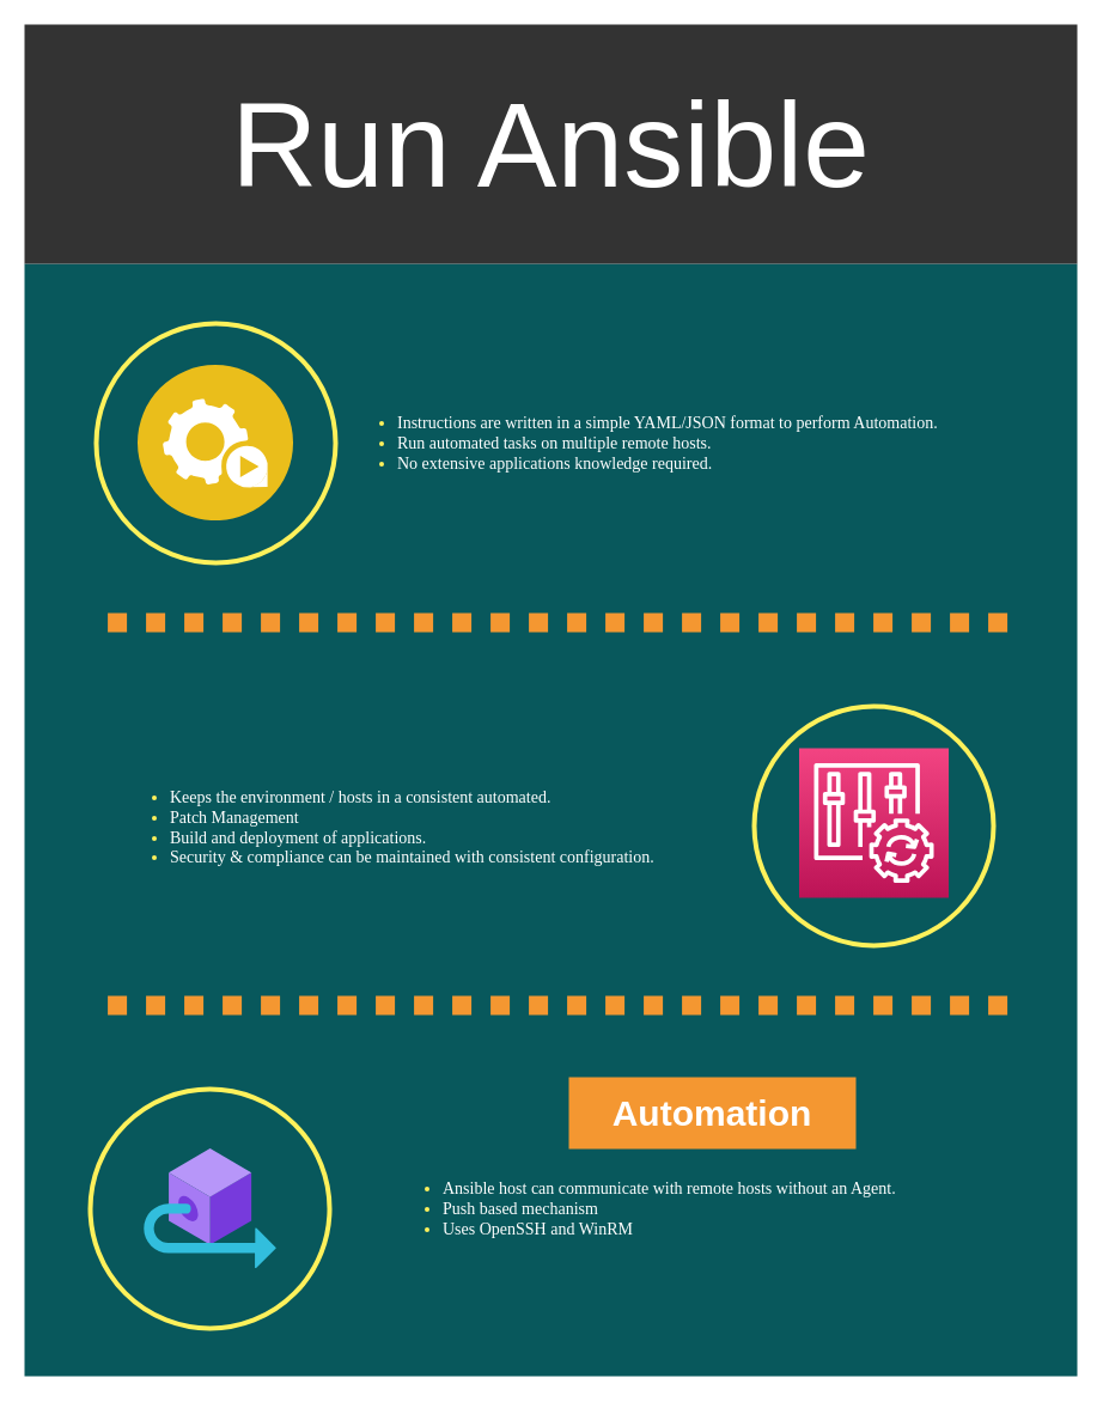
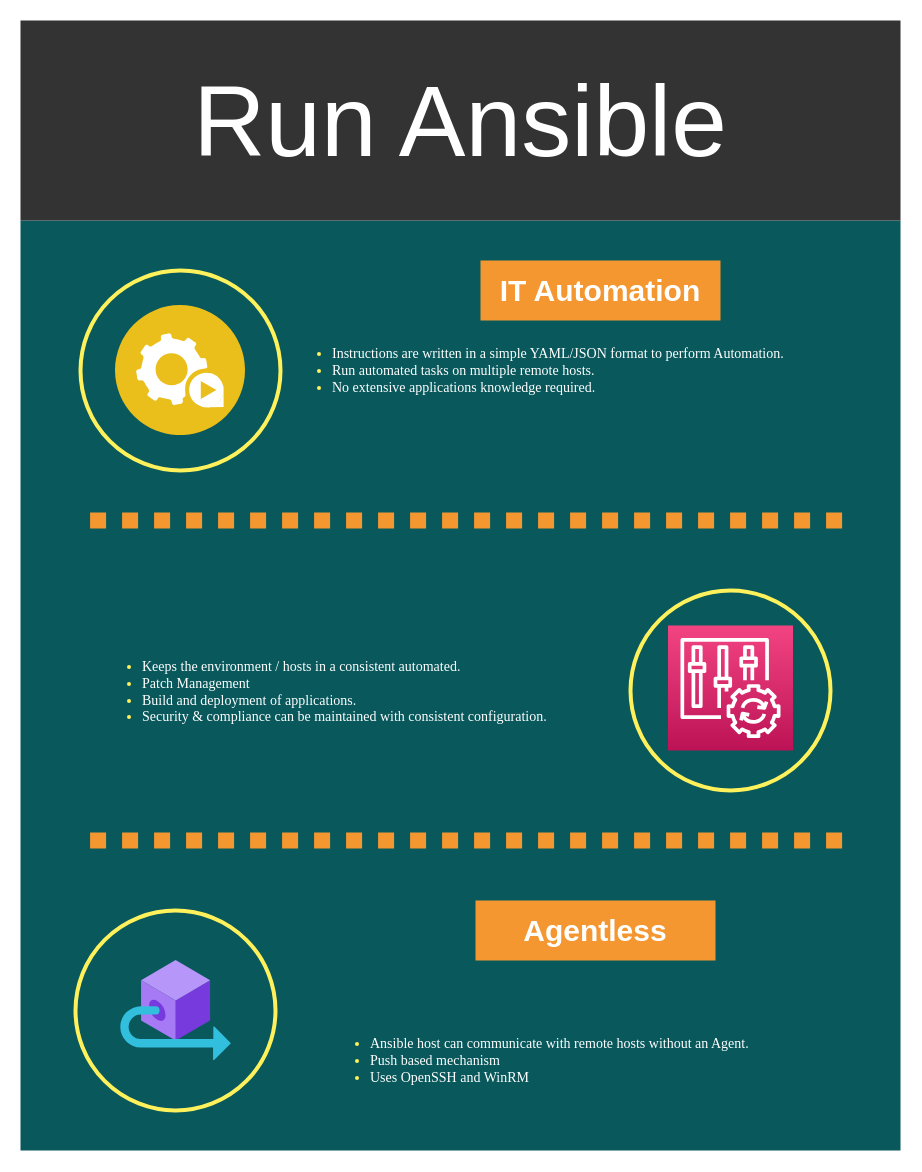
  <mxCell id="0" style=";html=1;" />
  <mxCell id="1" style=";html=1;" parent="0" />
  <mxCell id="2" value="&lt;br&gt;&lt;br&gt;" style="whiteSpace=wrap;html=1;rounded=0;shadow=0;dashed=0;strokeColor=none;strokeWidth=4;fillColor=#08585C;gradientColor=none;fontFamily=Helvetica;fontSize=100;fontColor=#FFFFFF;align=center;" parent="1" vertex="1"><mxGeometry x="20" y="220" width="880" height="930" as="geometry" /></mxCell>
  <mxCell id="3" value="Run Ansible" style="whiteSpace=wrap;html=1;rounded=0;shadow=0;dashed=0;strokeColor=none;strokeWidth=4;fillColor=#333333;gradientColor=none;fontFamily=Helvetica;fontSize=100;fontColor=#FFFFFF;align=center;" parent="1" vertex="1"><mxGeometry x="20" y="20" width="880" height="200" as="geometry" /></mxCell>
  <mxCell id="4" value="" style="ellipse;whiteSpace=wrap;html=1;rounded=0;shadow=0;dashed=0;strokeColor=#FEF15B;strokeWidth=4;fillColor=none;gradientColor=none;fontFamily=Helvetica;fontSize=100;fontColor=#FFFFFF;align=center;" parent="1" vertex="1"><mxGeometry x="80" y="270" width="200" height="200" as="geometry" /></mxCell>
  <mxCell id="5" value="" style="endArrow=none;html=1;dashed=1;dashPattern=1 1;labelBackgroundColor=none;strokeColor=#F49731;fontFamily=Helvetica;fontSize=100;fontColor=#FFFFFF;strokeWidth=16;" parent="1" edge="1"><mxGeometry width="50" height="50" relative="1" as="geometry"><mxPoint x="89.588" y="520" as="sourcePoint" /><mxPoint x="849" y="520" as="targetPoint" /></mxGeometry></mxCell>
+ <mxCell id="6" value="IT Automation" style="whiteSpace=wrap;html=1;rounded=0;shadow=0;dashed=0;strokeColor=none;strokeWidth=4;fillColor=#F49731;gradientColor=none;fontFamily=Helvetica;fontSize=30;fontColor=#FFFFFF;align=center;fontStyle=1" parent="1" vertex="1"><mxGeometry x="480" y="260" width="240" height="60" as="geometry" /></mxCell>
  <mxCell id="7" value="" style="ellipse;whiteSpace=wrap;html=1;rounded=0;shadow=0;dashed=0;strokeColor=#FEF15B;strokeWidth=4;fillColor=none;gradientColor=none;fontFamily=Helvetica;fontSize=100;fontColor=#FFFFFF;align=center;" parent="1" vertex="1"><mxGeometry x="630" y="590" width="200" height="200" as="geometry" /></mxCell>
  <mxCell id="8" value="" style="endArrow=none;html=1;dashed=1;dashPattern=1 1;labelBackgroundColor=none;strokeColor=#F49731;fontFamily=Helvetica;fontSize=100;fontColor=#FFFFFF;strokeWidth=16;" parent="1" edge="1"><mxGeometry width="50" height="50" relative="1" as="geometry"><mxPoint x="89.588" y="840" as="sourcePoint" /><mxPoint x="849" y="840" as="targetPoint" /></mxGeometry></mxCell>
  <mxCell id="9" value="&lt;ul&gt;&lt;li&gt;&lt;font color=&quot;#ffffff&quot;&gt;Instructions are written in a simple YAML/JSON format to perform Automation.&lt;/font&gt;&lt;/li&gt;&lt;li&gt;&lt;font color=&quot;#ffffff&quot;&gt;Run automated tasks on multiple remote hosts.&lt;/font&gt;&lt;/li&gt;&lt;li&gt;&lt;font color=&quot;#ffffff&quot;&gt;No extensive applications knowledge required.&lt;/font&gt;&lt;/li&gt;&lt;/ul&gt;" style="text;spacingTop=-5;fillColor=#ffffff;whiteSpace=wrap;html=1;align=left;fontSize=14;fontFamily=Verdana;fillColor=none;strokeColor=none;rounded=0;shadow=0;dashed=0;fontColor=#FEF15B;" parent="1" vertex="1"><mxGeometry x="290" y="330" width="600" height="80" as="geometry" /></mxCell>
  <mxCell id="10" value="" style="ellipse;whiteSpace=wrap;html=1;rounded=0;shadow=0;dashed=0;strokeColor=#FEF15B;strokeWidth=4;fillColor=none;gradientColor=none;fontFamily=Helvetica;fontSize=100;fontColor=#FFFFFF;align=center;" parent="1" vertex="1"><mxGeometry x="75" y="910" width="200" height="200" as="geometry" /></mxCell>
- <mxCell id="11" value="Automation" style="whiteSpace=wrap;html=1;rounded=0;shadow=0;dashed=0;strokeColor=none;strokeWidth=4;fillColor=#F49731;gradientColor=none;fontFamily=Helvetica;fontSize=30;fontColor=#FFFFFF;align=center;fontStyle=1" parent="1" vertex="1"><mxGeometry x="475" y="900" width="240" height="60" as="geometry" /></mxCell>
+ <mxCell id="11" value="Agentless" style="whiteSpace=wrap;html=1;rounded=0;shadow=0;dashed=0;strokeColor=none;strokeWidth=4;fillColor=#F49731;gradientColor=none;fontFamily=Helvetica;fontSize=30;fontColor=#FFFFFF;align=center;fontStyle=1" parent="1" vertex="1"><mxGeometry x="475" y="900" width="240" height="60" as="geometry" /></mxCell>
  <mxCell id="12" value="" style="aspect=fixed;perimeter=ellipsePerimeter;html=1;align=center;shadow=0;dashed=0;fontColor=#4277BB;labelBackgroundColor=#ffffff;fontSize=12;spacingTop=3;image;image=img/lib/ibm/applications/automation_tools.svg;" vertex="1" parent="1"><mxGeometry x="115" y="305" width="130" height="130" as="geometry" /></mxCell>
  <mxCell id="13" value="&lt;ul&gt;&lt;li&gt;&lt;font color=&quot;#ffffff&quot;&gt;Keeps the environment / hosts in a consistent automated.&lt;/font&gt;&lt;/li&gt;&lt;li&gt;&lt;font color=&quot;#ffffff&quot;&gt;Patch Management&lt;/font&gt;&lt;/li&gt;&lt;li&gt;&lt;font color=&quot;#ffffff&quot;&gt;Build and deployment of applications.&lt;/font&gt;&lt;/li&gt;&lt;li&gt;&lt;font color=&quot;#ffffff&quot;&gt;Security &amp;amp; compliance can be maintained with consistent configuration.&lt;/font&gt;&lt;/li&gt;&lt;/ul&gt;" style="text;spacingTop=-5;fillColor=#ffffff;whiteSpace=wrap;html=1;align=left;fontSize=14;fontFamily=Verdana;fillColor=none;strokeColor=none;rounded=0;shadow=0;dashed=0;fontColor=#FEF15B;" vertex="1" parent="1"><mxGeometry x="100" y="642.5" width="540" height="95" as="geometry" /></mxCell>
  <mxCell id="14" value="" style="points=[[0,0,0],[0.25,0,0],[0.5,0,0],[0.75,0,0],[1,0,0],[0,1,0],[0.25,1,0],[0.5,1,0],[0.75,1,0],[1,1,0],[0,0.25,0],[0,0.5,0],[0,0.75,0],[1,0.25,0],[1,0.5,0],[1,0.75,0]];points=[[0,0,0],[0.25,0,0],[0.5,0,0],[0.75,0,0],[1,0,0],[0,1,0],[0.25,1,0],[0.5,1,0],[0.75,1,0],[1,1,0],[0,0.25,0],[0,0.5,0],[0,0.75,0],[1,0.25,0],[1,0.5,0],[1,0.75,0]];outlineConnect=0;fontColor=#232F3E;gradientColor=#F34482;gradientDirection=north;fillColor=#BC1356;strokeColor=#ffffff;dashed=0;verticalLabelPosition=bottom;verticalAlign=top;align=center;html=1;fontSize=12;fontStyle=0;aspect=fixed;shape=mxgraph.aws4.resourceIcon;resIcon=mxgraph.aws4.config;" vertex="1" parent="1"><mxGeometry x="667.5" y="625" width="125" height="125" as="geometry" /></mxCell>
- <mxCell id="15" value="&lt;ul&gt;&lt;li&gt;&lt;font color=&quot;#ffffff&quot;&gt;Ansible host can communicate with remote hosts without an Agent.&lt;/font&gt;&lt;/li&gt;&lt;li&gt;&lt;font color=&quot;#ffffff&quot;&gt;Push based mechanism&lt;/font&gt;&lt;/li&gt;&lt;li&gt;&lt;font color=&quot;#ffffff&quot;&gt;Uses OpenSSH and WinRM&lt;/font&gt;&lt;/li&gt;&lt;/ul&gt;" style="text;spacingTop=-5;fillColor=#ffffff;whiteSpace=wrap;html=1;align=left;fontSize=14;fontFamily=Verdana;fillColor=none;strokeColor=none;rounded=0;shadow=0;dashed=0;fontColor=#FEF15B;" vertex="1" parent="1"><mxGeometry x="327.5" y="970" width="535" height="95" as="geometry" /></mxCell>
+ <mxCell id="15" value="&lt;ul&gt;&lt;li&gt;&lt;font color=&quot;#ffffff&quot;&gt;Ansible host can communicate with remote hosts without an Agent.&lt;/font&gt;&lt;/li&gt;&lt;li&gt;&lt;font color=&quot;#ffffff&quot;&gt;Push based mechanism&lt;/font&gt;&lt;/li&gt;&lt;li&gt;&lt;font color=&quot;#ffffff&quot;&gt;Uses OpenSSH and WinRM&lt;/font&gt;&lt;/li&gt;&lt;/ul&gt;" style="text;spacingTop=-5;fillColor=#ffffff;whiteSpace=wrap;html=1;align=left;fontSize=14;fontFamily=Verdana;fillColor=none;strokeColor=none;rounded=0;shadow=0;dashed=0;fontColor=#FEF15B;" vertex="1" parent="1"><mxGeometry x="327.5" y="1020" width="535" height="95" as="geometry" /></mxCell>
  <mxCell id="16" value="" style="aspect=fixed;html=1;points=[];align=center;image;fontSize=12;image=img/lib/azure2/blockchain/Outbound_Connection.svg;" vertex="1" parent="1"><mxGeometry x="120" y="960" width="110.94" height="100" as="geometry" /></mxCell>
  <mxCell id="17" style="edgeStyle=orthogonalEdgeStyle;rounded=0;orthogonalLoop=1;jettySize=auto;html=1;exitX=0.5;exitY=1;exitDx=0;exitDy=0;fontFamily=Verdana;" edge="1" parent="1" source="2" target="2"><mxGeometry relative="1" as="geometry" /></mxCell>
  <mxCell id="18" style="edgeStyle=orthogonalEdgeStyle;rounded=0;orthogonalLoop=1;jettySize=auto;html=1;exitX=0.5;exitY=1;exitDx=0;exitDy=0;fontFamily=Verdana;" edge="1" parent="1" source="2" target="2"><mxGeometry relative="1" as="geometry" /></mxCell>
